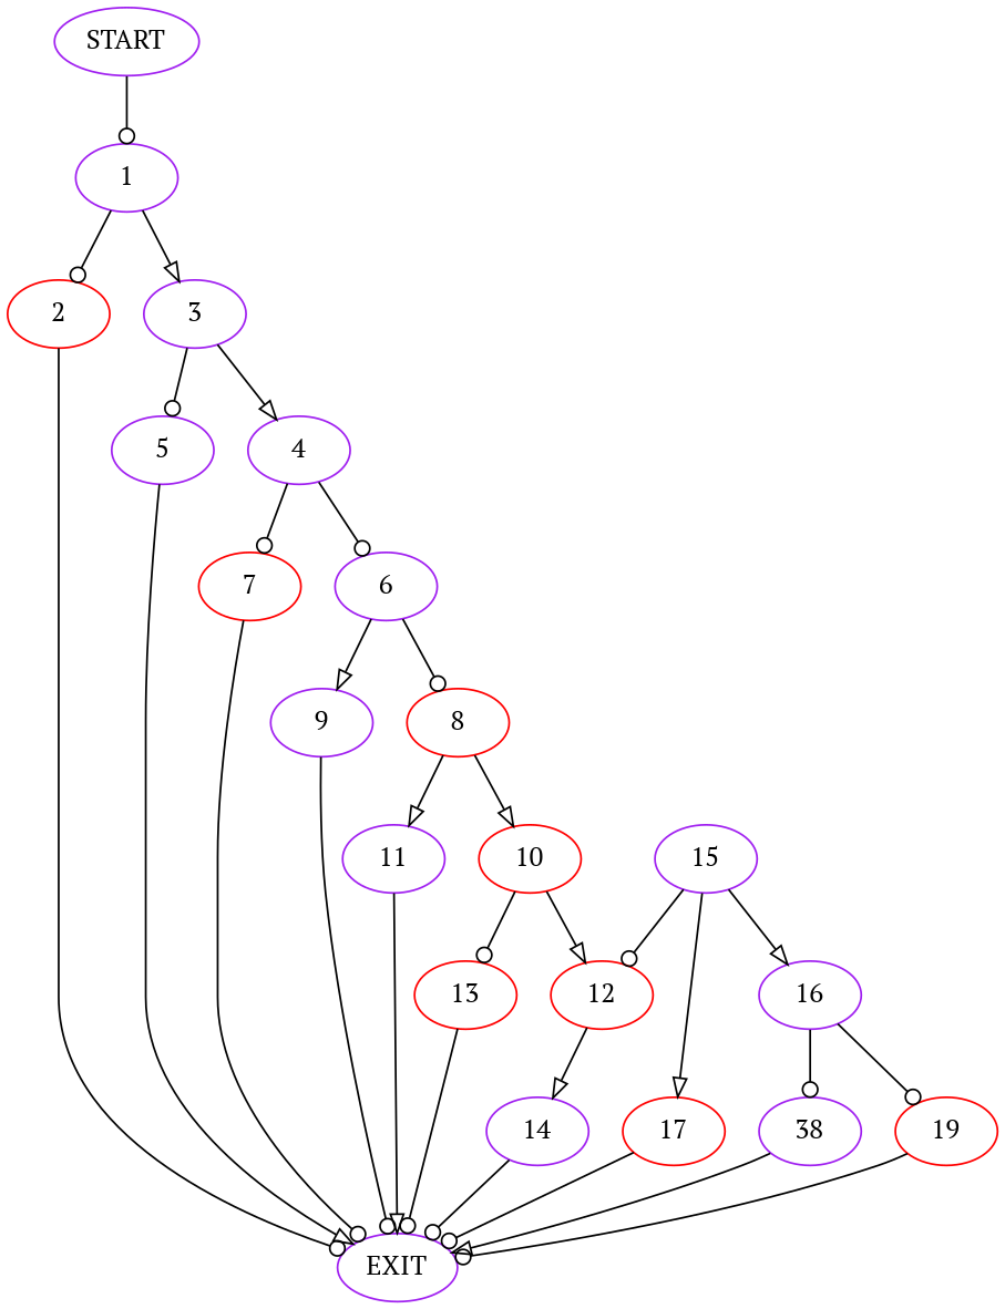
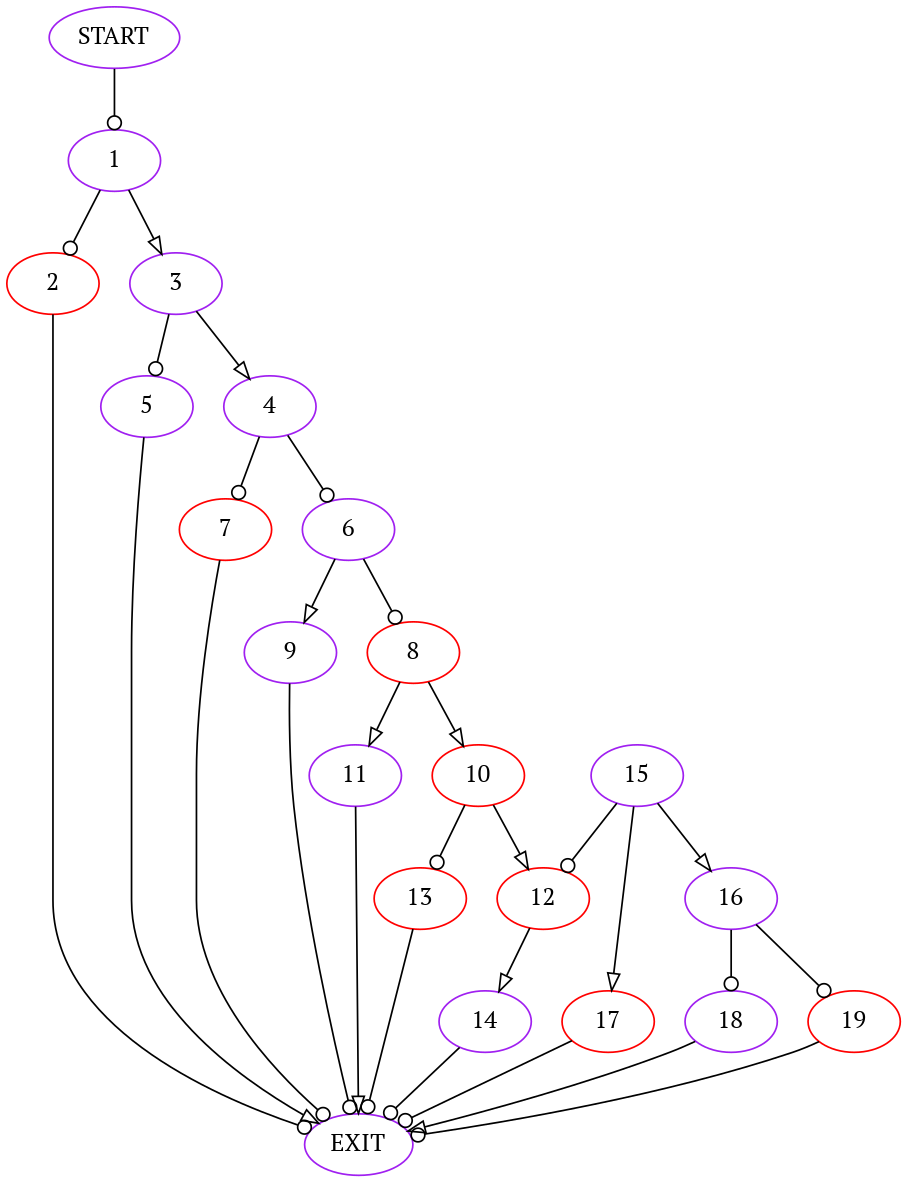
  digraph {
    fontname="PT Serif"
    node [color=purple fontname="PT Serif"]
    edge [arrowhead=odot fontname="PT Serif"]
    n1 [label=START]
    1
    2 [color=red]
    3
    n5 [label=EXIT]
    4
    5
    6
    7 [color=red]
    8 [color=red]
    9
    10 [color=red]
    11
    12 [color=red]
    13 [color=red]
    14
    15
    16
    17 [color=red]
-   18 [label=38]
+   18
    19 [color=red]
    n1 -> 1
    1 -> 2
    1 -> 3 [arrowhead=onormal]
    2 -> n5
    3 -> 4 [arrowhead=onormal]
    3 -> 5
    4 -> 6
    4 -> 7
    5 -> n5 [arrowhead=onormal]
    6 -> 8
    6 -> 9 [arrowhead=onormal]
    7 -> n5
    8 -> 10 [arrowhead=onormal]
    8 -> 11 [arrowhead=onormal]
    9 -> n5
    10 -> 12 [arrowhead=onormal]
    10 -> 13
    11 -> n5 [arrowhead=onormal]
    12 -> 14 [arrowhead=onormal]
    13 -> n5
    14 -> n5
    15 -> 12
    15 -> 16 [arrowhead=onormal]
    15 -> 17 [arrowhead=onormal]
    16 -> 18
    16 -> 19
    17 -> n5
    18 -> n5 [arrowhead=onormal]
    19 -> n5
  }
